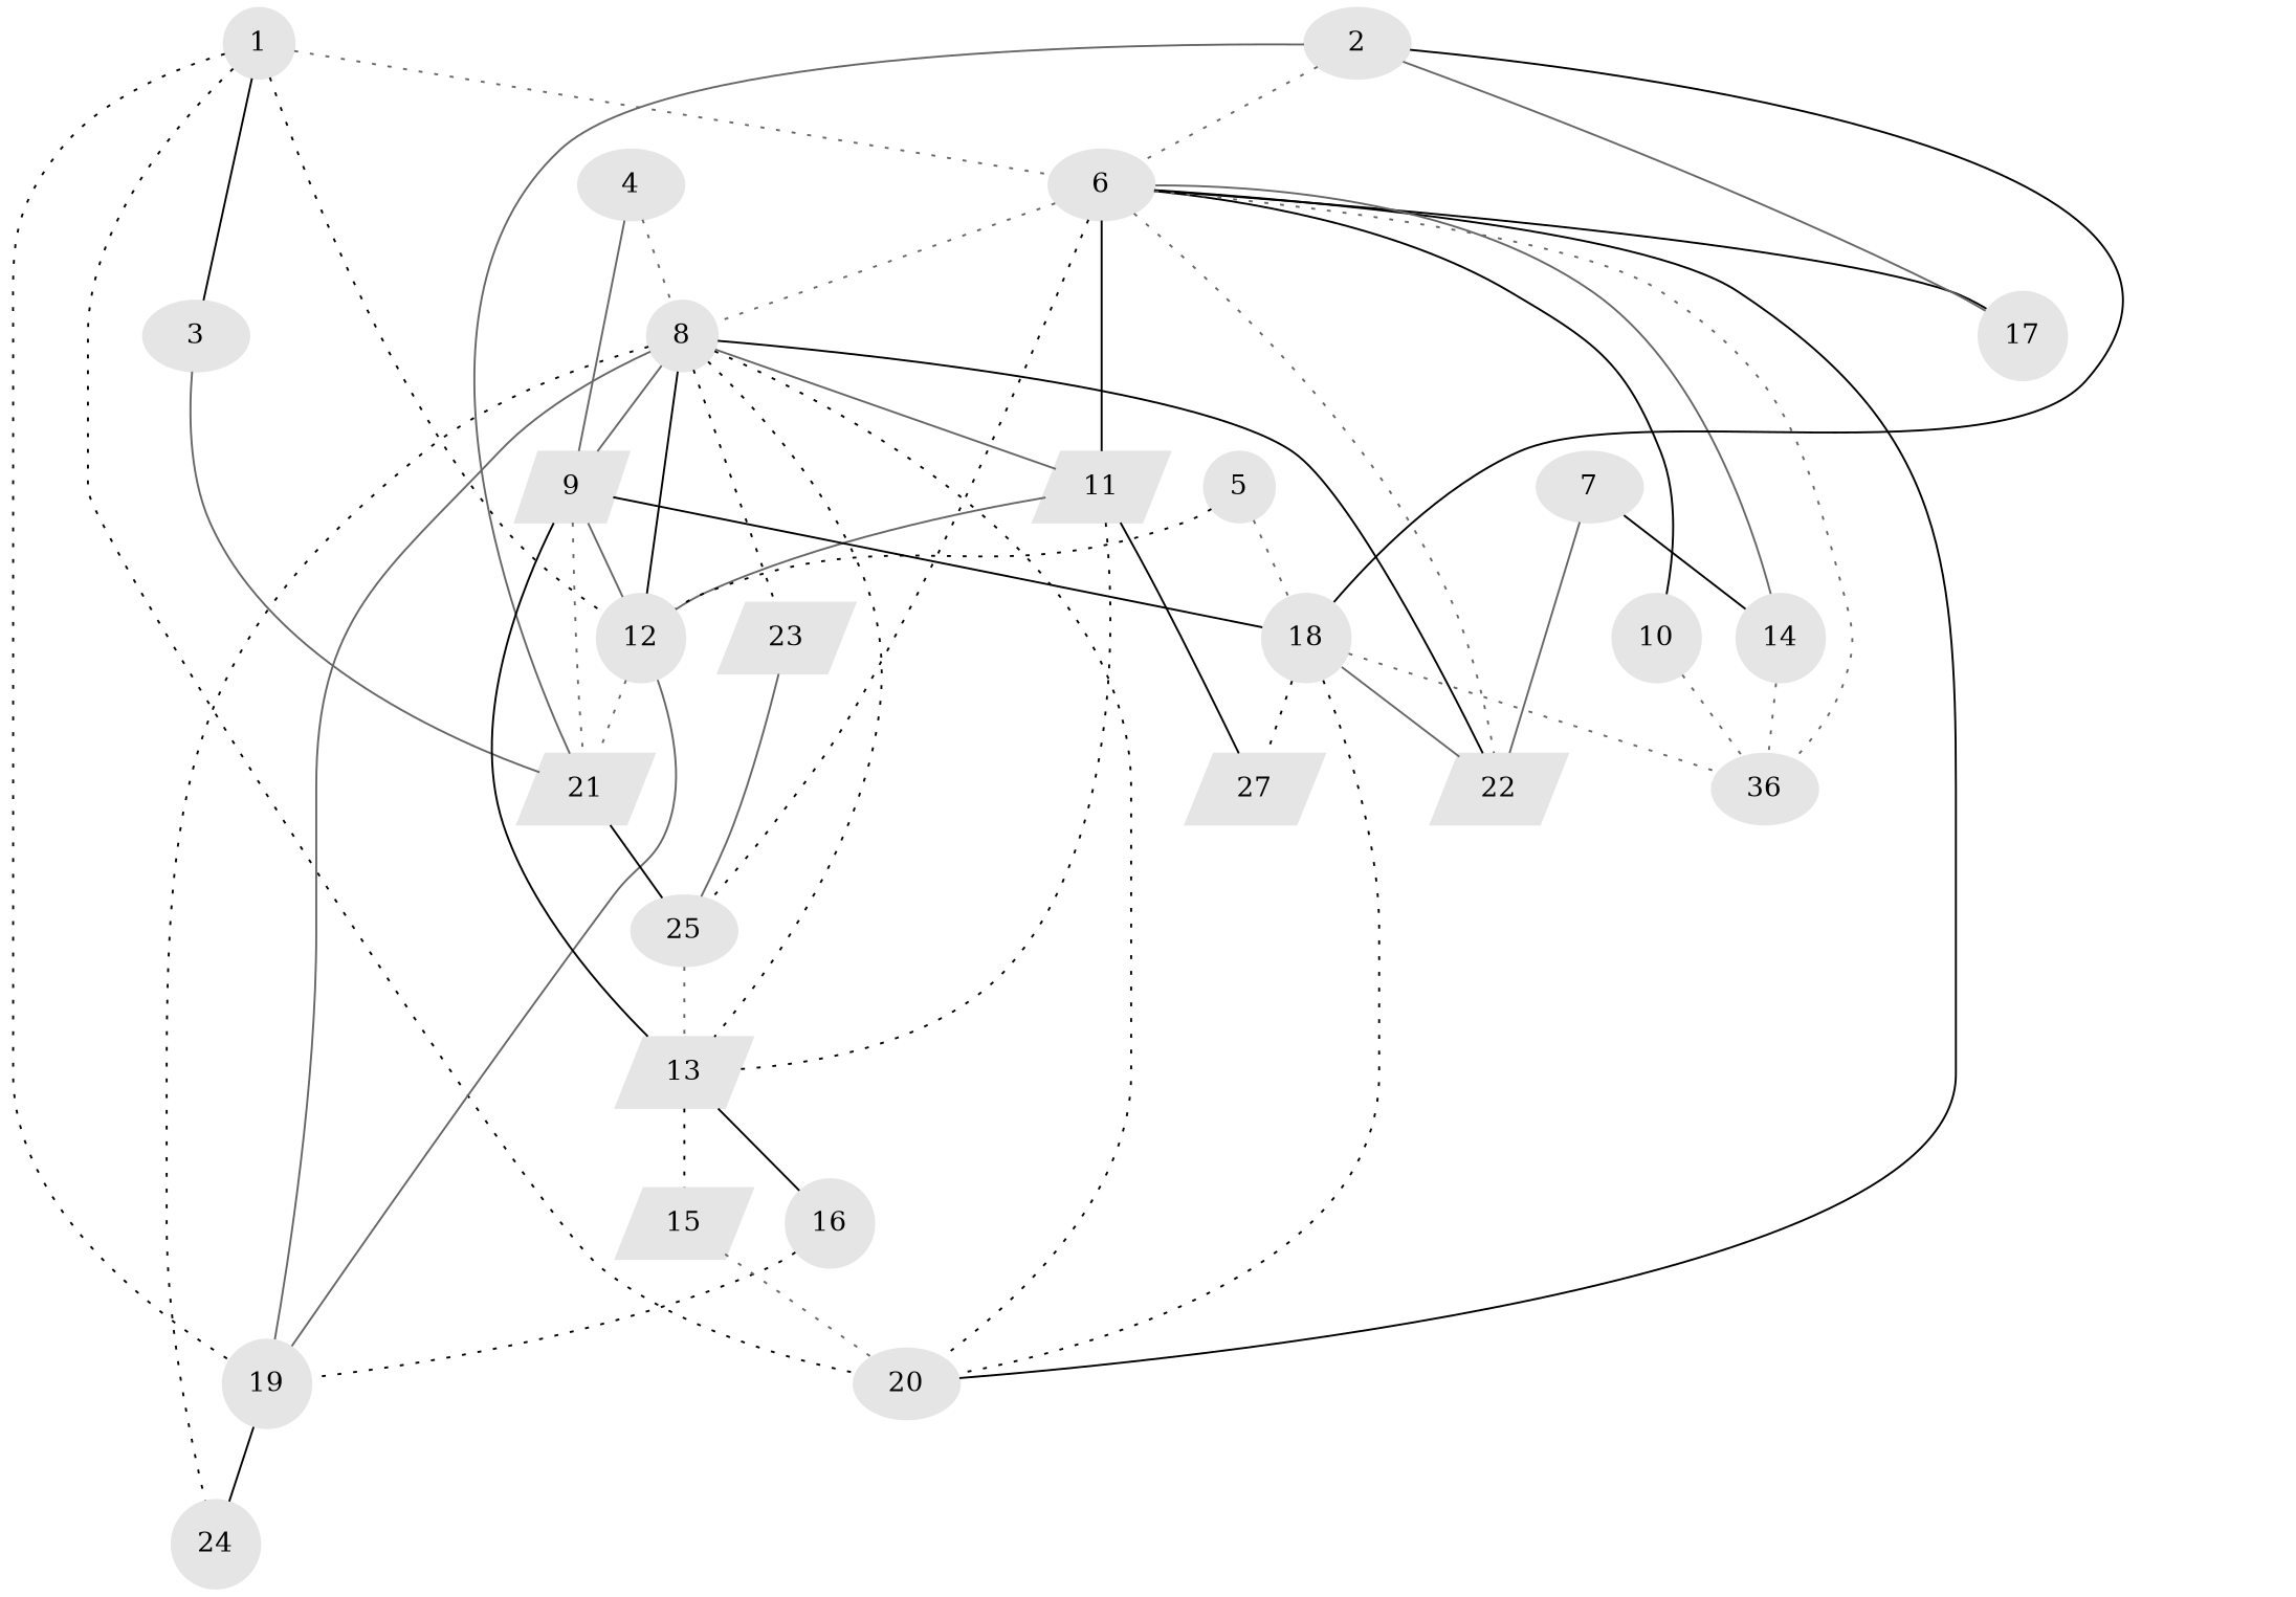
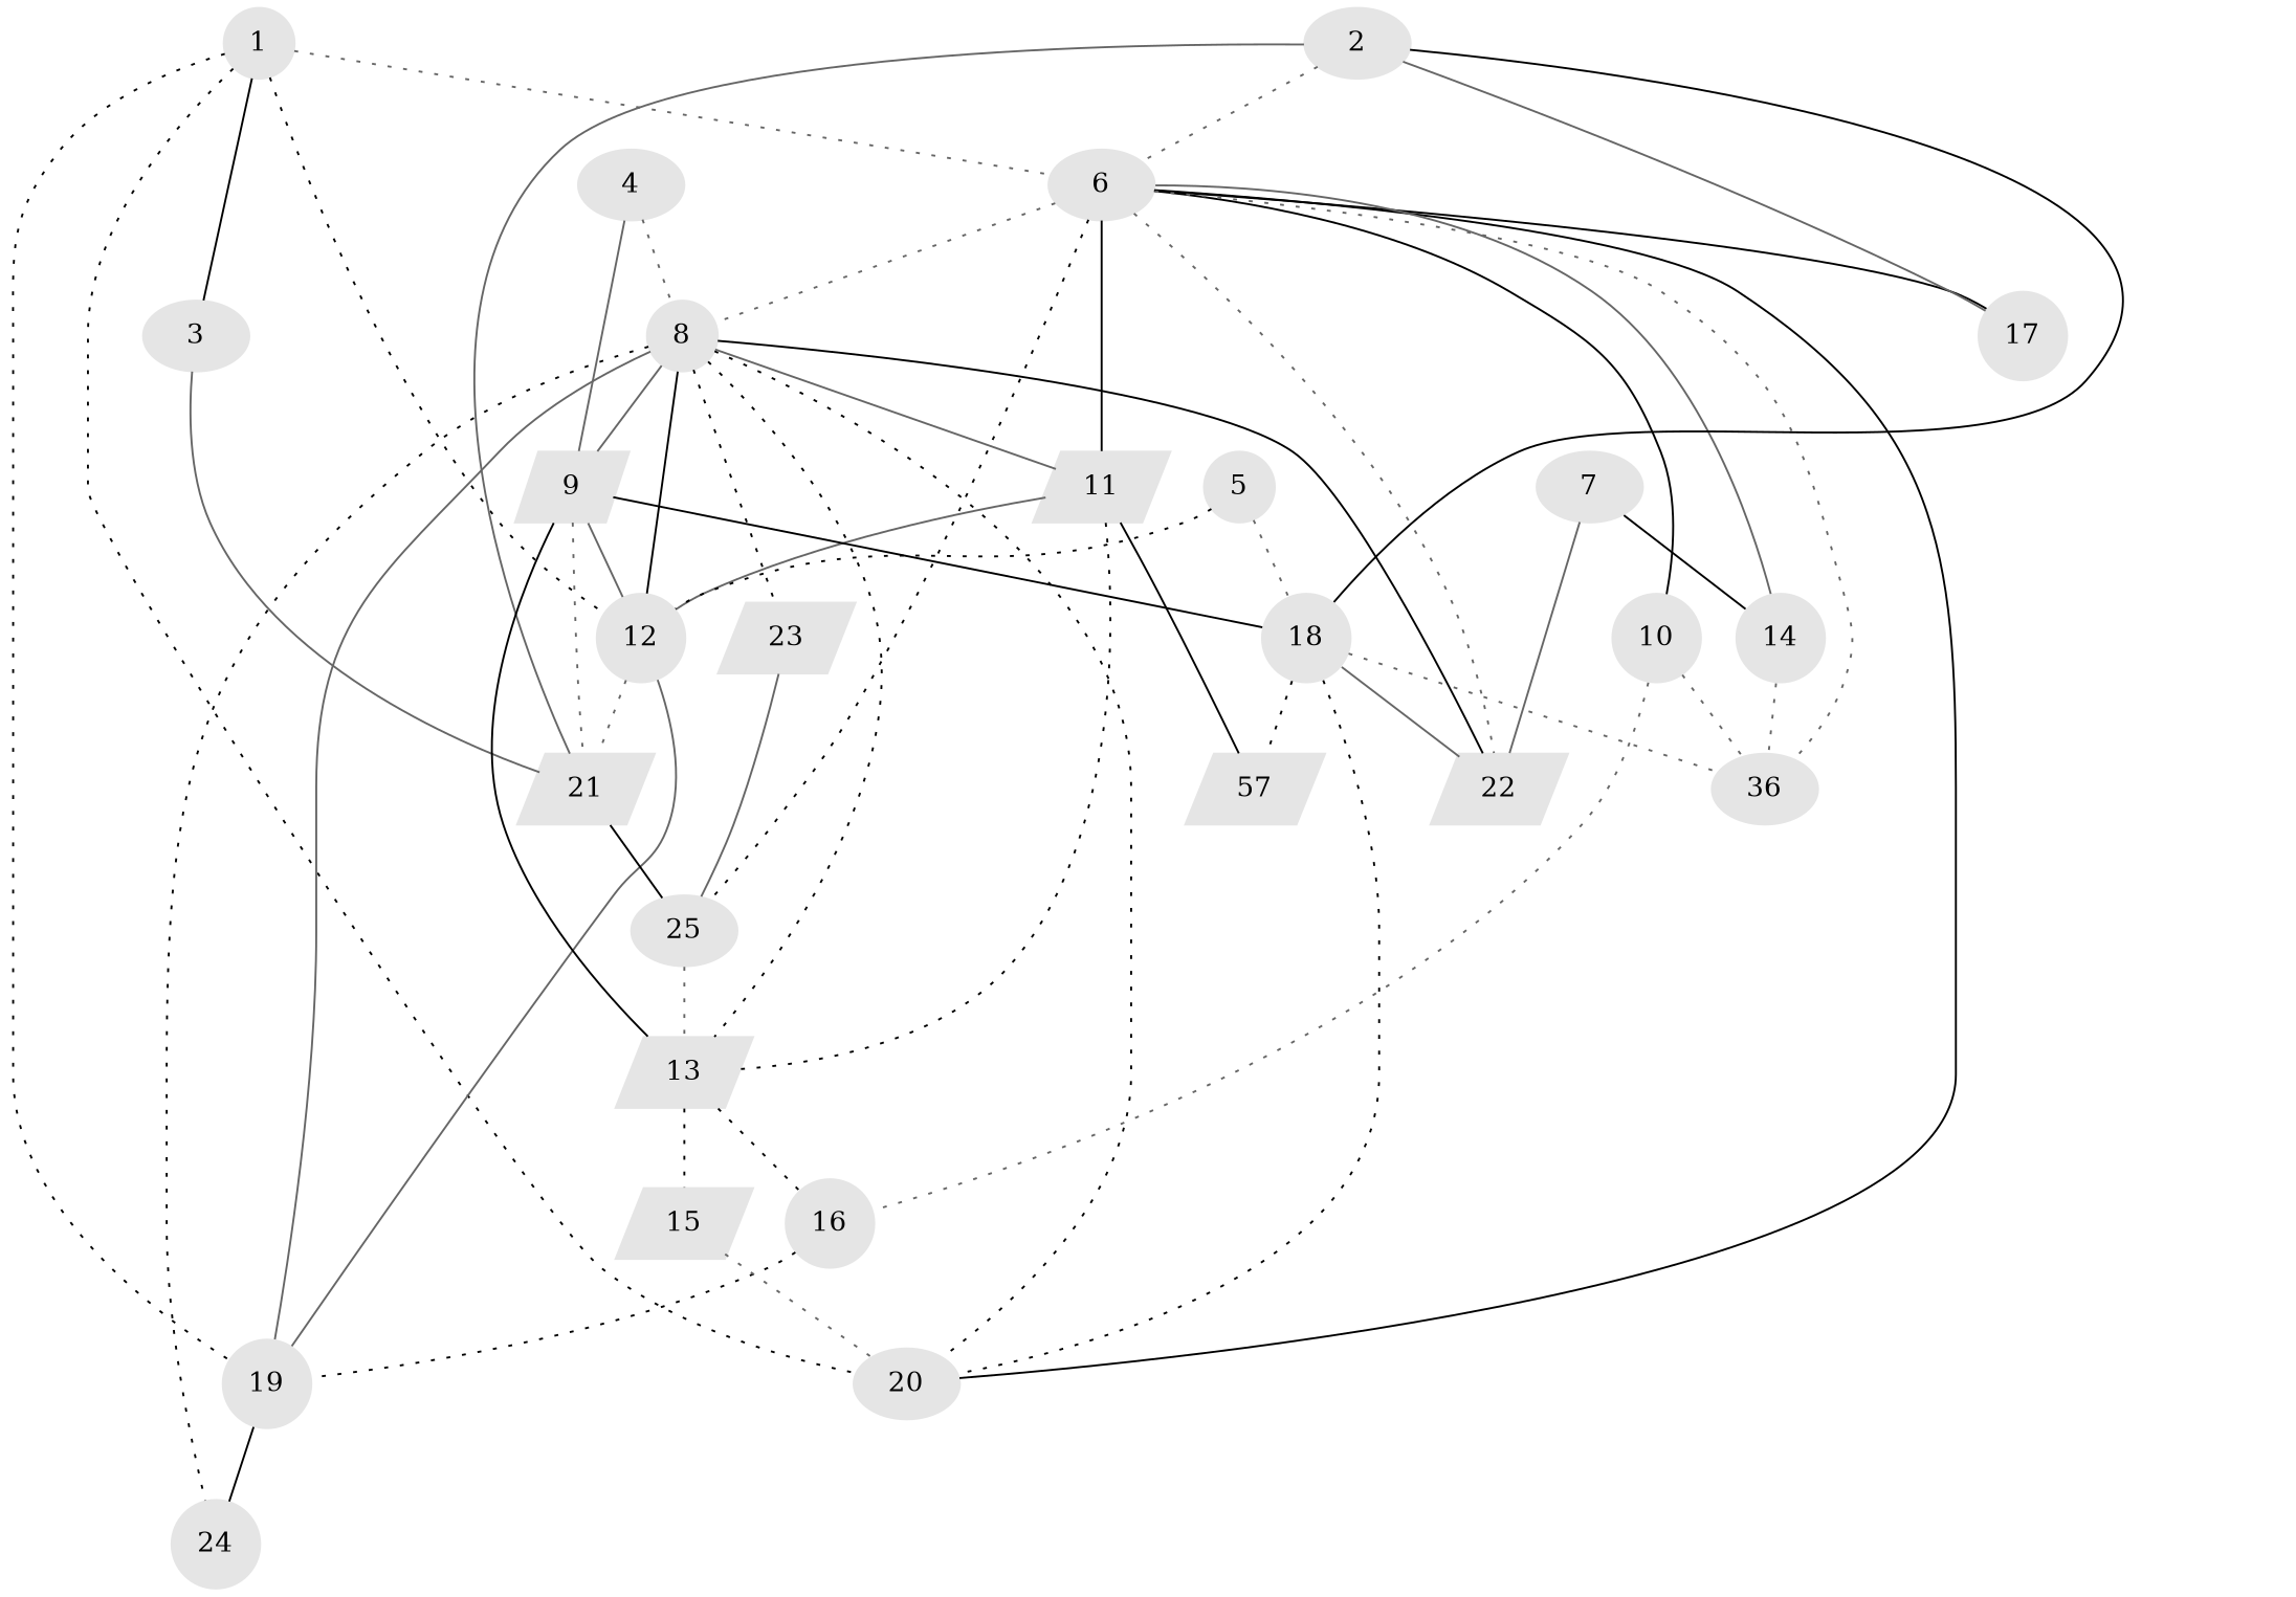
  graph {
    node [color=gray90 shape=circle style=filled]
    edge [color=gray40 style=solid weight=1.0]
    3 [shape=ellipse]
    1
    6 [shape=ellipse]
    12
    19
    20 [shape=ellipse]
    21 [shape=parallelogram]
    17
    8
    10
    11 [shape=parallelogram]
    14
    22 [shape=parallelogram]
    25 [shape=ellipse]
    n15 [label=36 shape=ellipse]
    24
    2 [shape=ellipse]
    18
-   27 [shape=parallelogram]
+   27 [shape=parallelogram label=57]
    4 [shape=ellipse]
    9 [shape=parallelogram]
    23 [shape=parallelogram]
    13 [shape=parallelogram]
    5
    16
    7 [shape=ellipse]
    15 [shape=parallelogram]
    3 -- 21
    1 -- 3 [color=black]
    1 -- 6 [style=dotted weight=3.0]
    1 -- 12 [color=black style=dotted]
    1 -- 19 [color=black style=dotted]
    1 -- 20 [color=black style=dotted weight=2.0]
    6 -- 20 [color=black]
    6 -- 17 [color=black]
    6 -- 8 [style=dotted weight=2.0]
    6 -- 10 [color=black]
    6 -- 11 [color=black]
    6 -- 14
    6 -- 22 [style=dotted]
    6 -- 25 [color=black style=dotted weight=2.0]
    6 -- n15 [style=dotted]
    12 -- 19
    12 -- 21 [style=dotted]
    19 -- 24 [color=black]
    21 -- 25 [color=black]
    8 -- 12 [color=black weight=3.0]
    8 -- 19
    8 -- 20 [color=black style=dotted]
    8 -- 11
    8 -- 22 [color=black]
    8 -- 24 [color=black style=dotted]
    8 -- 9 [weight=2.0]
    8 -- 23 [color=black style=dotted]
    8 -- 13 [color=black style=dotted]
    10 -- n15 [style=dotted]
+   10 -- 16 [style=dotted]
    11 -- 12 [weight=2.0]
    11 -- 27 [color=black]
    11 -- 13 [color=black style=dotted weight=2.0]
    14 -- n15 [style=dotted]
    25 -- 13 [style=dotted weight=3.0]
    2 -- 6 [style=dotted]
    2 -- 21
    2 -- 17
    2 -- 18 [color=black]
    18 -- 20 [color=black style=dotted]
    18 -- 22
    18 -- n15 [style=dotted]
    18 -- 27 [color=black style=dotted]
    4 -- 8 [style=dotted]
    4 -- 9
    9 -- 12
    9 -- 21 [style=dotted]
    9 -- 18 [color=black]
    9 -- 13 [color=black weight=6.0]
    23 -- 25
-   13 -- 16 [color=black]
+   13 -- 16 [color=black style=dotted]
    13 -- 15 [color=black style=dotted]
    5 -- 12 [color=black style=dotted]
    5 -- 18 [style=dotted]
    16 -- 19 [color=black style=dotted]
    7 -- 14 [color=black]
    7 -- 22
    15 -- 20 [style=dotted]
  }
